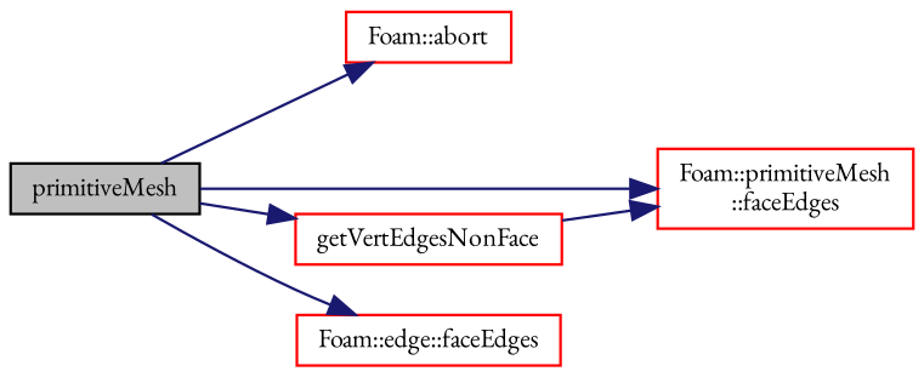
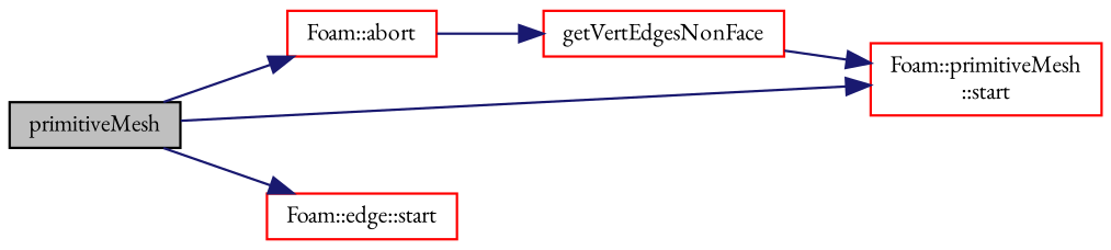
  digraph {
    fontname="EB Garamond"
    rankdir=LR
    node [color=red fontname="EB Garamond" fontsize=10 shape=record]
    edge [color=midnightblue fontname="EB Garamond" fontsize=10 labelfontname=FreeSans labelfontsize=10 style=solid]
    n1 [color=black fillcolor=grey75 fontcolor=black height=0.2 label=primitiveMesh style=filled width=0.4]
    n2 [height=0.2 label="Foam::abort" width=0.4]
-   n3 [height=0.2 label="Foam::primitiveMesh\l::faceEdges" width=0.4]
+   n3 [height=0.2 label="Foam::primitiveMesh\l::start" width=0.4]
    n4 [height=0.2 label=getVertEdgesNonFace width=0.4]
-   n5 [height=0.2 label="Foam::edge::faceEdges" width=0.4]
+   n5 [height=0.2 label="Foam::edge::start" width=0.4]
    n1 -> n2
    n1 -> n3
-   n1 -> n4
+   n2 -> n4
    n1 -> n5
    n4 -> n3
  }
